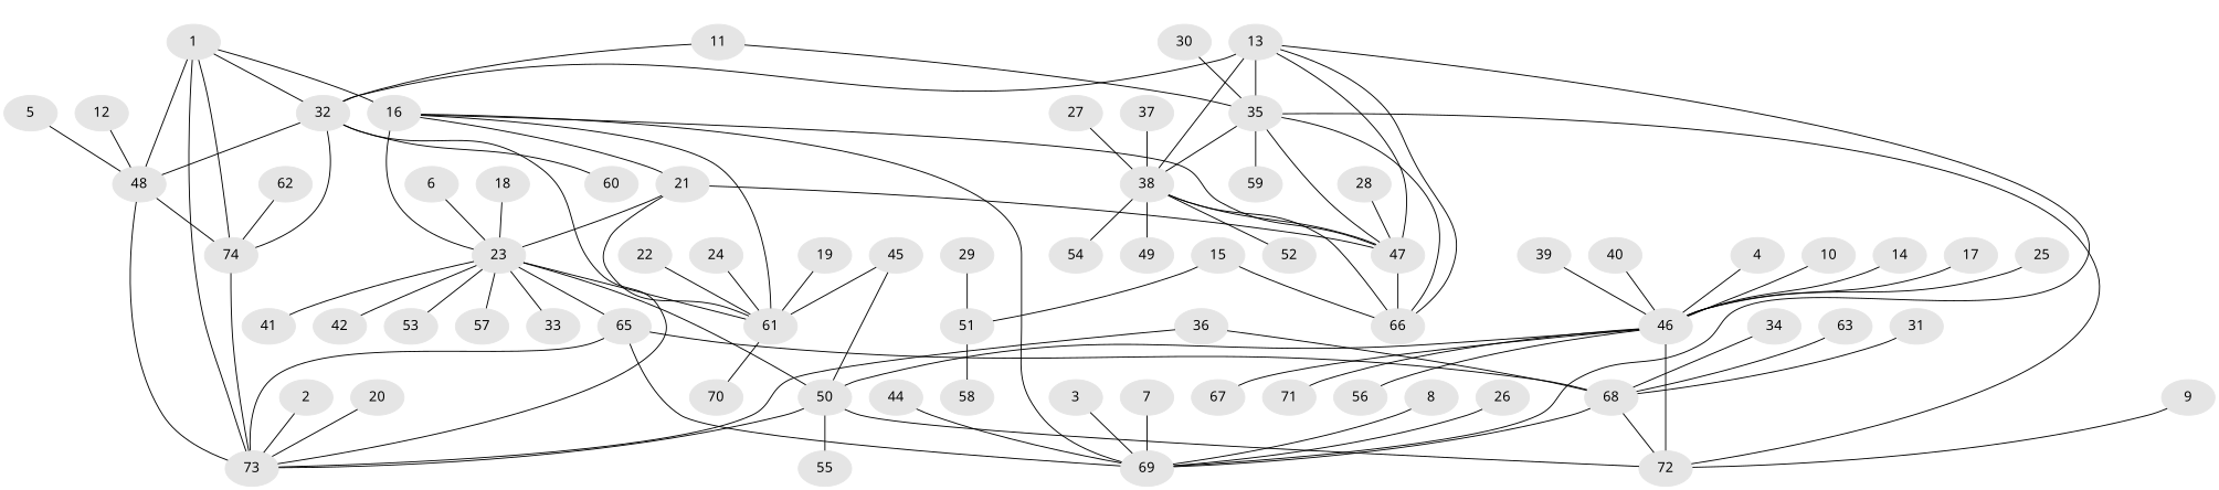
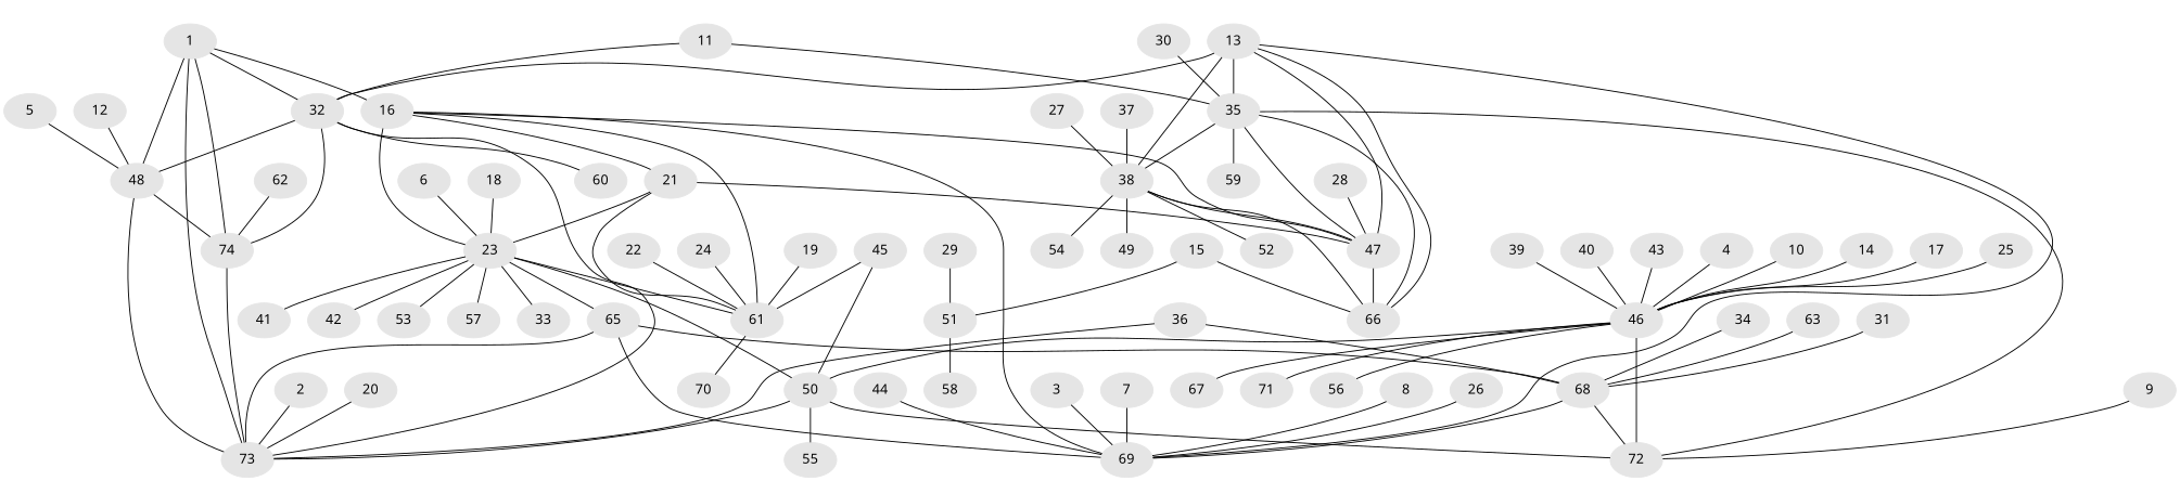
  graph {
    fontname="Noto Sans"
    node [color=gray90 fontname="Noto Sans" style=filled]
    edge [fontname="Noto Sans" weight=1.0]
    1
    16
    32
    48
    n5 [label=74]
    73
    69
    23
    47
    21
    61
    60
    2
    3
    4
    46
    72
    50
    56
    67
    71
    5
    6
    33
    41
    42
    53
    57
    65
    7
    8
    9
    10
    11
    35
    38
    66
    59
    12
    13
    49
    52
    54
    14
    15
    51
    58
    70
    17
    18
    19
    20
    22
    55
    68
    24
    25
    26
    27
    28
    29
    30
    31
    34
    36
    37
    39
    40
+   43
    44
    45
    62
    63
    1 -- 16
    1 -- 32
    1 -- 48 [weight=3.0]
    1 -- n5
    1 -- 73
    16 -- 69
    16 -- 23 [weight=4.0]
    16 -- 47
    16 -- 21
    16 -- 61
    32 -- 48 [weight=3.0]
    32 -- n5
    32 -- 73
    32 -- 60
    48 -- n5 [weight=3.0]
    48 -- 73 [weight=3.0]
    n5 -- 73
    23 -- 61 [weight=4.0]
    23 -- 50
    23 -- 33
    23 -- 41
    23 -- 42
    23 -- 53
    23 -- 57
    23 -- 65 [weight=2.0]
    47 -- 66
    21 -- 23 [weight=4.0]
    21 -- 47
    21 -- 61
    61 -- 70
    2 -- 73
    3 -- 69
    4 -- 46
    46 -- 72 [weight=9.0]
    46 -- 50 [weight=3.0]
    46 -- 56
    46 -- 67
    46 -- 71
    50 -- 73
    50 -- 72 [weight=3.0]
    50 -- 55
    5 -- 48
    6 -- 23
    65 -- 73
    65 -- 69 [weight=6.0]
    65 -- 68 [weight=4.0]
    7 -- 69
    8 -- 69
    9 -- 72
    10 -- 46
    11 -- 32
    11 -- 35
    35 -- 47
    35 -- 72
    35 -- 38 [weight=2.0]
    35 -- 66
    35 -- 59
    38 -- 47 [weight=2.0]
    38 -- 66 [weight=2.0]
    38 -- 49
    38 -- 52
    38 -- 54
    12 -- 48
    13 -- 32
    13 -- 69
    13 -- 47 [weight=2.0]
    13 -- 35 [weight=2.0]
    13 -- 38 [weight=4.0]
    13 -- 66 [weight=2.0]
    14 -- 46
    15 -- 66
    15 -- 51
    51 -- 58
    17 -- 46
    18 -- 23
    19 -- 61
    20 -- 73
    22 -- 61
    68 -- 69 [weight=6.0]
    68 -- 72
    24 -- 61
    25 -- 46
    26 -- 69
    27 -- 38
    28 -- 47
    29 -- 51
    30 -- 35
    31 -- 68
    34 -- 68
    36 -- 73
    36 -- 68
    37 -- 38
    39 -- 46
    40 -- 46
+   43 -- 46
    44 -- 69
    45 -- 61
    45 -- 50
    62 -- n5
    63 -- 68
  }
